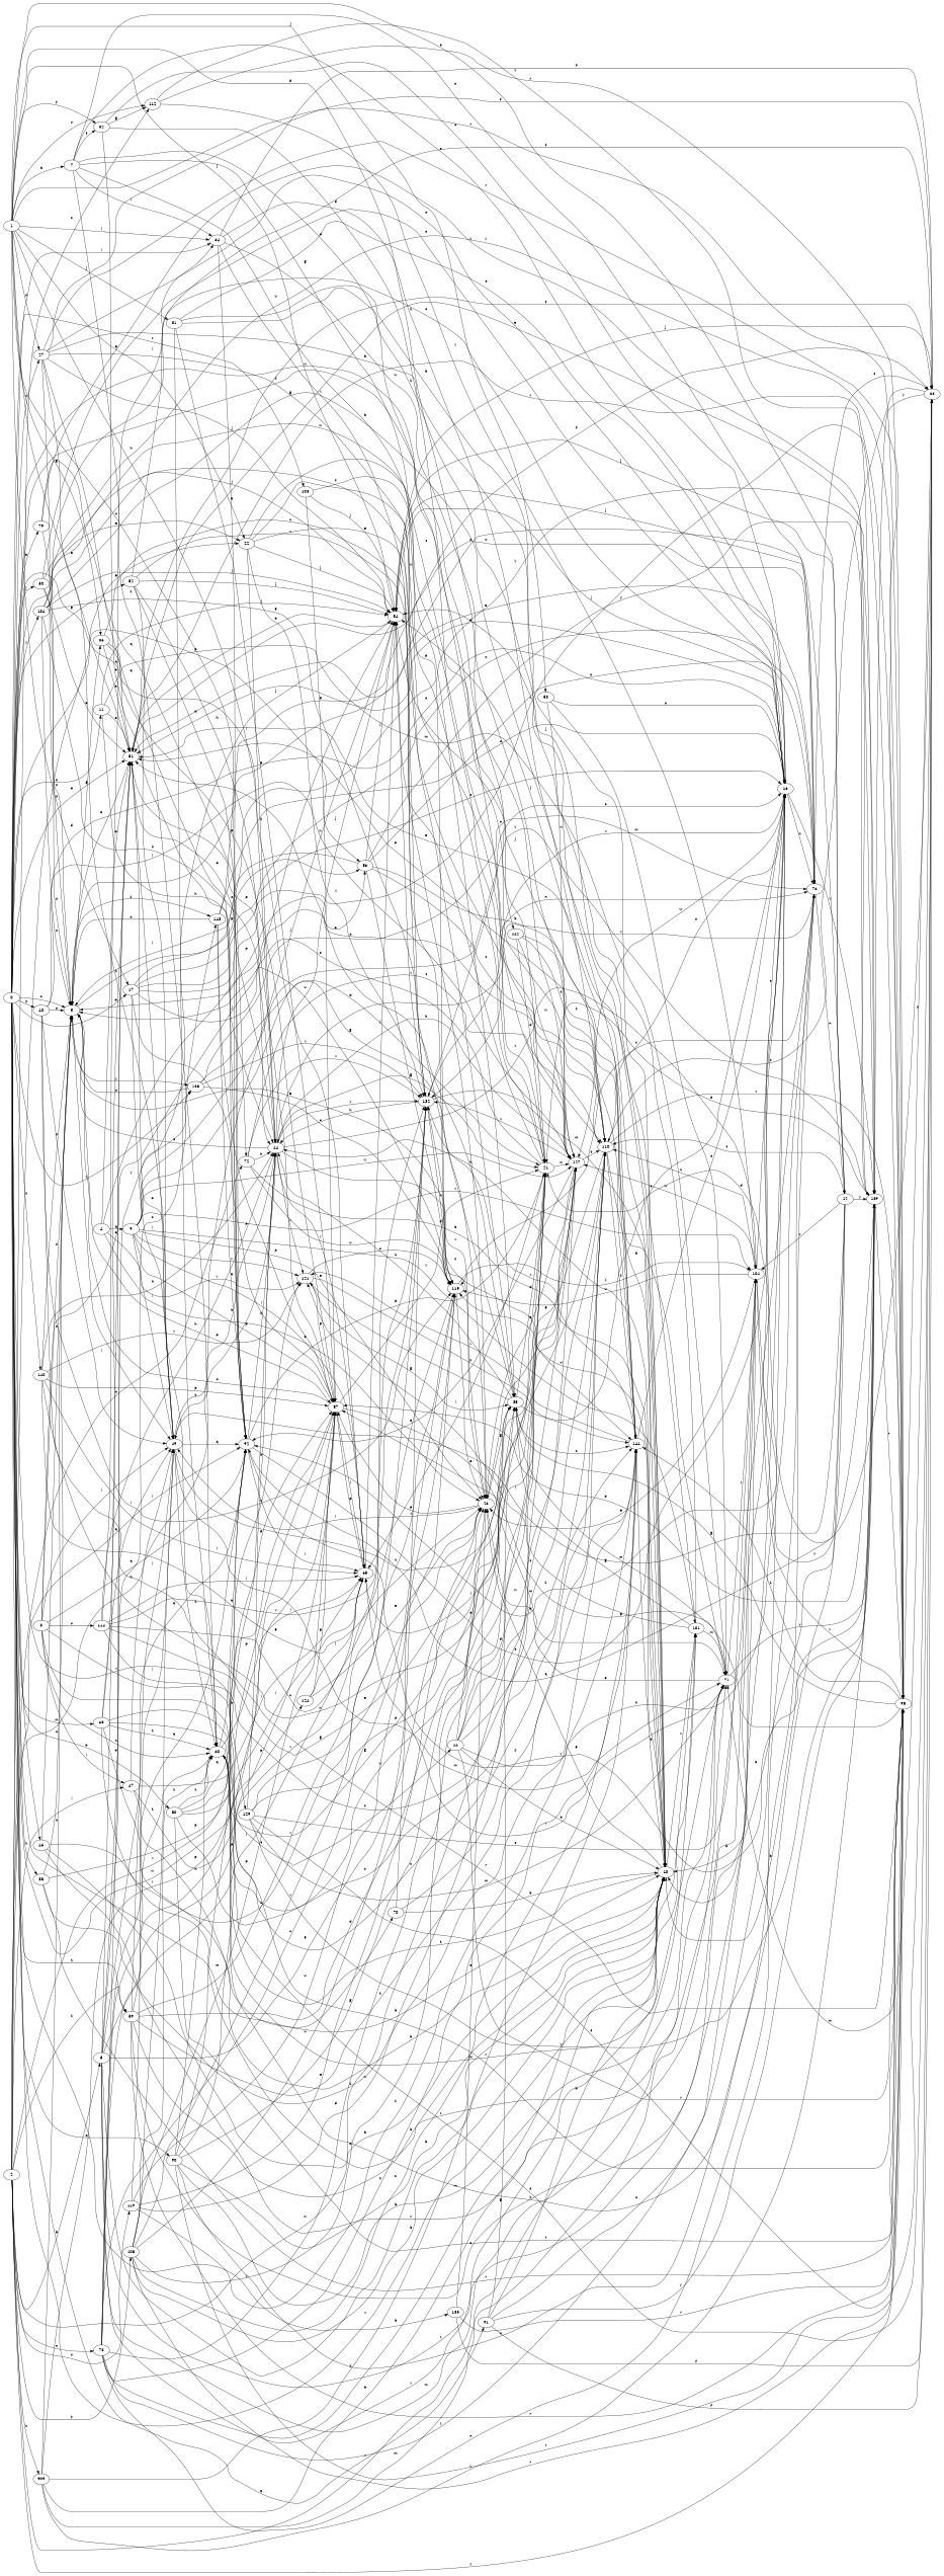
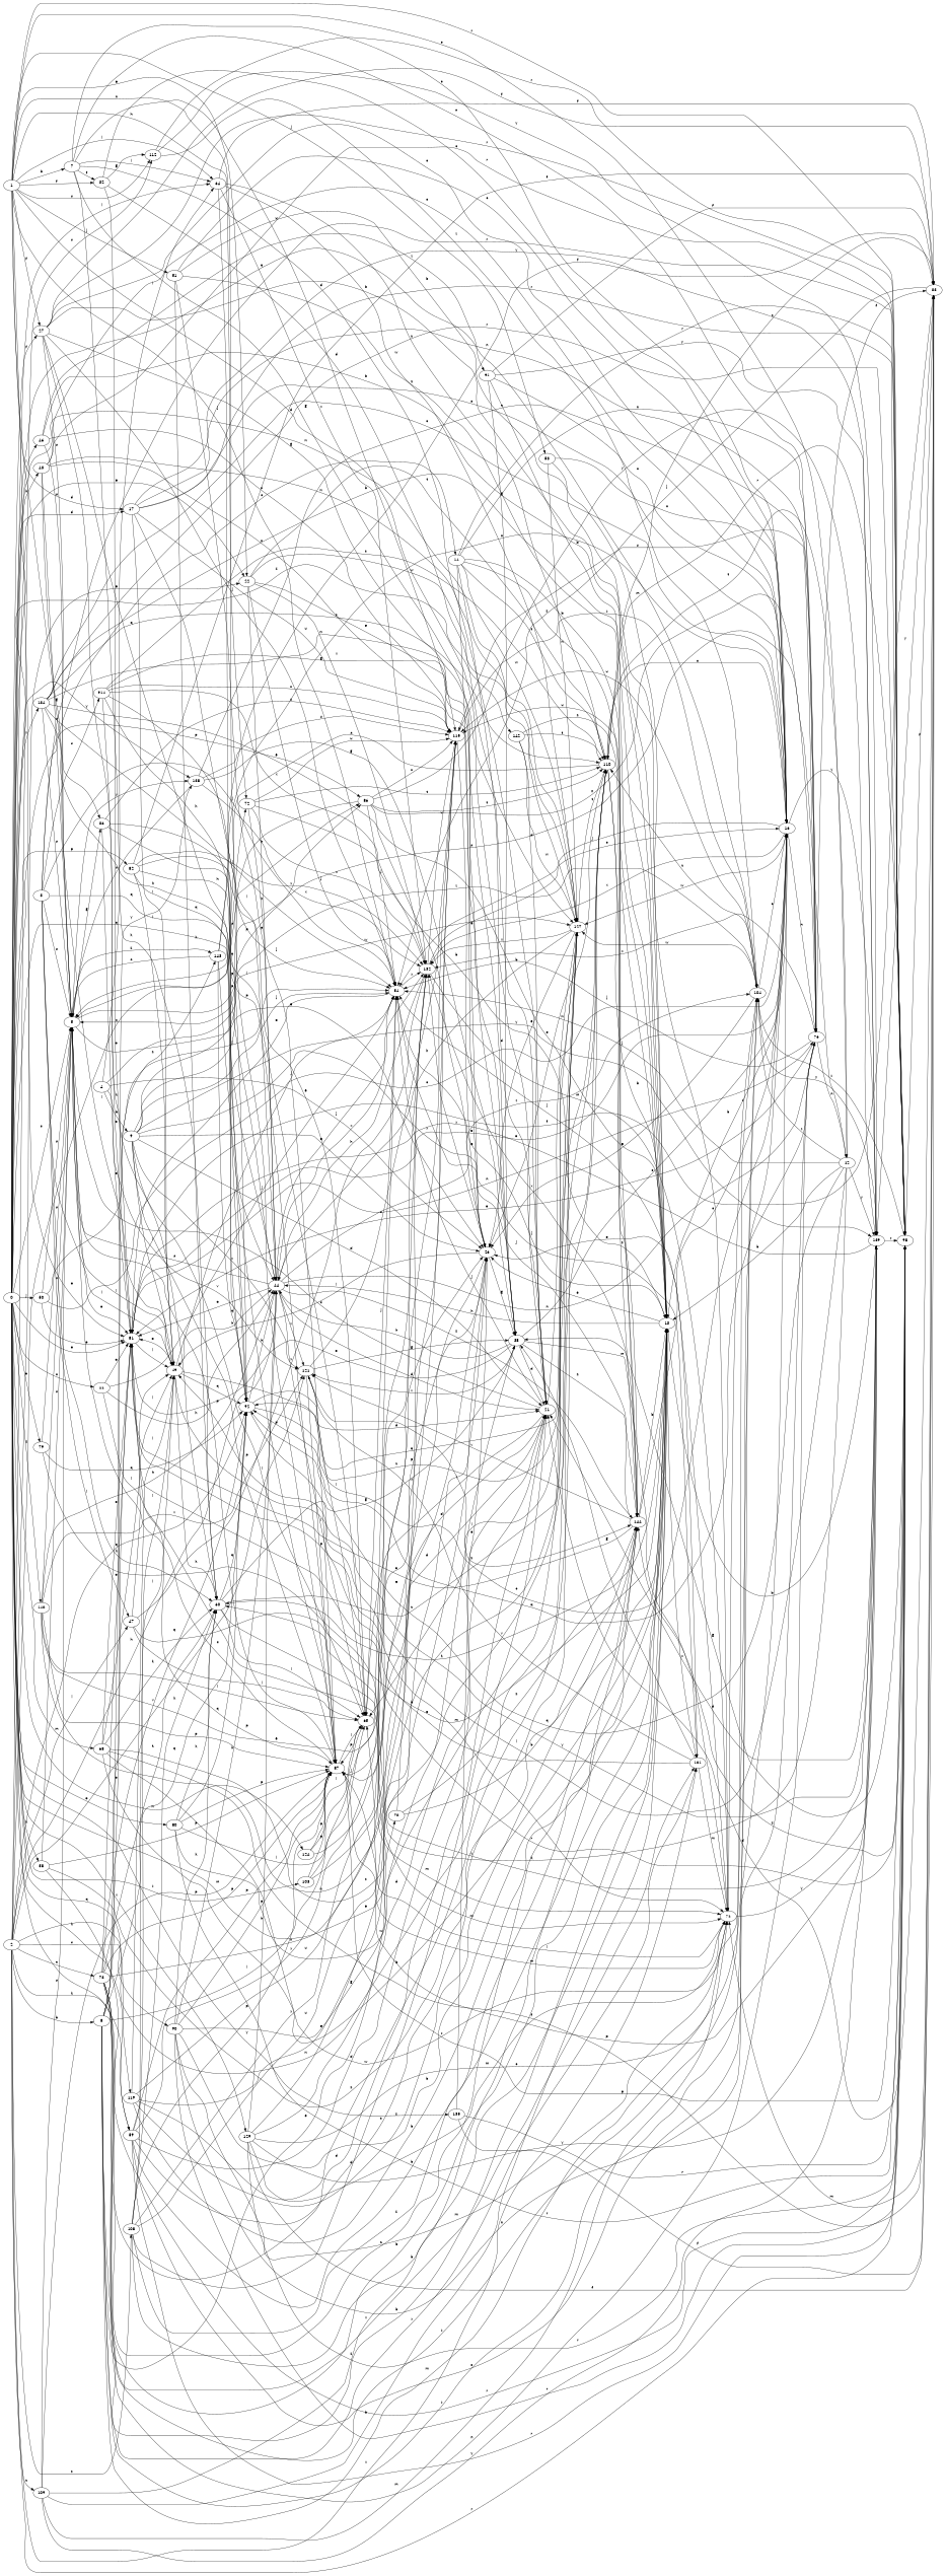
  strict digraph {
    fontname=Lato
    rankdir=LR
    node [fontname=Lato]
    edge [fontname=Lato]
    0
    5
    11
    17
    22
    27
    43
    46
    50
    58
    59
    64
    68
    70
    79
    80
    81
    82
    86
    90
    91
    92
    103
    124
    127
    129
    131
    134
    135
    138
    140
    142
    36
    49
    26
    87
    143
    44
    54
    71
    98
    16
    76
    115
    139
    110
    132
    60
    38
    n50 [label=13]
    33
    104
    144
    21
    65
    121
    1
    7
    12
    32
    51
    53
    72
    112
    2
    8
    47
    73
    108
-   109 [label=909]
+   109
    n71 [label=119]
    3
    14
-   114
+   114 [label=914]
    4
    9
    0 -> 5 [label=a]
    0 -> 11 [label=c]
    0 -> 17 [label=d]
    0 -> 22 [label=e]
    0 -> 27 [label=f]
    0 -> 43 [label=h]
    0 -> 46 [label=i]
    0 -> 50 [label=j]
    0 -> 58 [label=k]
    0 -> 59 [label=k]
    0 -> 64 [label=l]
    0 -> 68 [label=m]
    0 -> 70 [label=m]
    0 -> 79 [label=o]
    0 -> 80 [label=o]
    0 -> 81 [label=o]
    0 -> 82 [label=p]
    0 -> 86 [label=p]
    0 -> 90 [label=q]
    0 -> 91 [label=q]
    0 -> 92 [label=q]
    0 -> 103 [label=s]
    0 -> 124 [label=w]
    0 -> 127 [label=w]
    0 -> 129 [label=x]
    0 -> 131 [label=x]
    0 -> 134 [label=y]
    0 -> 135 [label=y]
    0 -> 138 [label=y]
    0 -> 140 [label=z]
    0 -> 142 [label=z]
    5 -> 81 [label=o]
    5 -> 86 [label=p]
    5 -> 138 [label=y]
    5 -> 36 [label=g]
    5 -> 49 [label=i]
    5 -> 26 [label=e]
    5 -> 87 [label=p]
    5 -> 143 [label=z]
    11 -> 81 [label=o]
    11 -> 44 [label=h]
    11 -> 54 [label=j]
    11 -> 71 [label=m]
    17 -> 49 [label=i]
    17 -> 87 [label=p]
    17 -> 98 [label=r]
    17 -> 16 [label=c]
    17 -> 76 [label=n]
    17 -> 115 [label=u]
    17 -> 139 [label=y]
    22 -> 127 [label=w]
    22 -> 26 [label=e]
    22 -> 44 [label=h]
    22 -> 54 [label=j]
    22 -> 110 [label=t]
    22 -> 132 [label=x]
    27 -> 5 [label=a]
    27 -> 92 [label=q]
    27 -> 54 [label=j]
    27 -> 98 [label=r]
    27 -> 16 [label=c]
    27 -> 60 [label=k]
    27 -> 38 [label=g]
    27 -> n50 [label=b]
    27 -> 33 [label=f]
    43 -> 5 [label=a]
    43 -> 127 [label=w]
    43 -> 49 [label=i]
    43 -> 98 [label=r]
    43 -> 16 [label=c]
    43 -> 115 [label=u]
    46 -> 5 [label=a]
    46 -> 115 [label=u]
    46 -> n50 [label=b]
    46 -> 104 [label=s]
    50 -> 5 [label=a]
    50 -> 81 [label=o]
    50 -> 54 [label=j]
    50 -> 16 [label=c]
    58 -> 5 [label=a]
    58 -> 87 [label=p]
    58 -> 98 [label=r]
    58 -> 144 [label=z]
    59 -> 49 [label=i]
    59 -> 87 [label=p]
    59 -> 98 [label=r]
    59 -> 16 [label=c]
    59 -> 110 [label=t]
    59 -> 132 [label=x]
    59 -> n50 [label=b]
    59 -> 21 [label=d]
    64 -> 92 [label=q]
    64 -> 127 [label=w]
    64 -> 110 [label=t]
    64 -> 132 [label=x]
    64 -> 33 [label=f]
    68 -> 81 [label=o]
    68 -> 49 [label=i]
    68 -> 110 [label=t]
    68 -> 60 [label=k]
    68 -> n50 [label=b]
    68 -> 33 [label=f]
    68 -> 104 [label=s]
    70 -> 132 [label=x]
    70 -> n50 [label=b]
    70 -> 144 [label=z]
    79 -> 5 [label=a]
    79 -> 92 [label=q]
    79 -> 139 [label=y]
    80 -> 92 [label=q]
    80 -> 127 [label=w]
    80 -> 87 [label=p]
    80 -> 98 [label=r]
    80 -> 60 [label=k]
    80 -> 65 [label=l]
    81 -> 49 [label=i]
    81 -> 87 [label=p]
    81 -> 98 [label=r]
    81 -> 76 [label=n]
    81 -> 33 [label=f]
    82 -> 92 [label=q]
    82 -> 49 [label=i]
    82 -> 44 [label=h]
    82 -> 54 [label=j]
    82 -> 132 [label=x]
    82 -> 33 [label=f]
    86 -> 5 [label=a]
    86 -> 54 [label=j]
    86 -> 76 [label=n]
    86 -> 115 [label=u]
    86 -> 139 [label=y]
    86 -> 110 [label=t]
    86 -> n50 [label=b]
    90 -> 87 [label=p]
    90 -> 44 [label=h]
    90 -> 71 [label=m]
    90 -> 98 [label=r]
    90 -> 76 [label=n]
    90 -> 60 [label=k]
    90 -> 38 [label=g]
    90 -> n50 [label=b]
    91 -> 16 [label=c]
    91 -> 139 [label=y]
    91 -> 38 [label=g]
    91 -> n50 [label=b]
    91 -> 33 [label=f]
    92 -> 44 [label=h]
    92 -> 16 [label=c]
    92 -> 139 [label=y]
    92 -> 21 [label=d]
    103 -> 87 [label=p]
    103 -> 54 [label=j]
    103 -> 21 [label=d]
    124 -> 26 [label=e]
    124 -> 87 [label=p]
    124 -> 65 [label=l]
    127 -> 92 [label=q]
    127 -> 26 [label=e]
    127 -> 44 [label=h]
    127 -> 110 [label=t]
    127 -> 132 [label=x]
    127 -> 65 [label=l]
    129 -> 26 [label=e]
    129 -> 44 [label=h]
    129 -> 71 [label=m]
-   108 -> 98 [label=r]
+   129 -> 98 [label=r]
    129 -> 16 [label=c]
    129 -> 139 [label=y]
    129 -> 33 [label=f]
    129 -> 21 [label=d]
    131 -> 81 [label=o]
    131 -> 54 [label=j]
    131 -> 71 [label=m]
    131 -> 38 [label=g]
    131 -> 121 [label=v]
    134 -> 5 [label=a]
    134 -> 127 [label=w]
    134 -> 26 [label=e]
    134 -> 44 [label=h]
    134 -> 54 [label=j]
    134 -> 98 [label=r]
    134 -> 16 [label=c]
    134 -> 110 [label=t]
    134 -> n50 [label=b]
    135 -> 26 [label=e]
    135 -> 98 [label=r]
    135 -> 33 [label=f]
    138 -> 5 [label=a]
    138 -> 76 [label=n]
    138 -> 115 [label=u]
    138 -> 132 [label=x]
    138 -> 38 [label=g]
    140 -> 5 [label=a]
    140 -> 127 [label=w]
    140 -> 26 [label=e]
    140 -> 87 [label=p]
    140 -> 44 [label=h]
    140 -> 65 [label=l]
    140 -> 121 [label=v]
    142 -> 127 [label=w]
    142 -> 110 [label=t]
    142 -> 144 [label=z]
    142 -> 21 [label=d]
    36 -> 81 [label=o]
    36 -> 87 [label=p]
    36 -> 115 [label=u]
    36 -> 65 [label=l]
    49 -> 81 [label=o]
    49 -> 92 [label=q]
    49 -> 44 [label=h]
    49 -> 54 [label=j]
    49 -> 71 [label=m]
    49 -> 110 [label=t]
    49 -> 60 [label=k]
    26 -> 49 [label=i]
    26 -> 87 [label=p]
    26 -> 132 [label=x]
    26 -> 38 [label=g]
    87 -> 5 [label=a]
    87 -> 71 [label=m]
    87 -> 21 [label=d]
    87 -> 65 [label=l]
    143 -> 5 [label=a]
    143 -> 92 [label=q]
    143 -> 87 [label=p]
    143 -> 16 [label=c]
    143 -> 33 [label=f]
    44 -> 5 [label=a]
    44 -> 81 [label=o]
    44 -> 54 [label=j]
    44 -> 76 [label=n]
    44 -> 132 [label=x]
    44 -> 104 [label=s]
    44 -> 144 [label=z]
    44 -> 21 [label=d]
    44 -> 65 [label=l]
    44 -> 121 [label=v]
    54 -> 81 [label=o]
    54 -> 132 [label=x]
    71 -> 26 [label=e]
    71 -> 139 [label=y]
    71 -> 104 [label=s]
    71 -> 65 [label=l]
    98 -> 87 [label=p]
    98 -> 38 [label=g]
    98 -> 33 [label=f]
    98 -> 104 [label=s]
    98 -> 144 [label=z]
    16 -> 81 [label=o]
    16 -> 127 [label=w]
    16 -> 54 [label=j]
    16 -> 76 [label=n]
    16 -> 139 [label=y]
    16 -> 132 [label=x]
    16 -> n50 [label=b]
    76 -> 81 [label=o]
    76 -> 92 [label=q]
    76 -> 54 [label=j]
    76 -> 115 [label=u]
    76 -> 132 [label=x]
    76 -> 33 [label=f]
    76 -> 12 [label=n]
    115 -> 26 [label=e]
    115 -> 104 [label=s]
    139 -> 81 [label=o]
    139 -> 87 [label=p]
    139 -> 98 [label=r]
    139 -> n50 [label=b]
    139 -> 21 [label=d]
    110 -> 5 [label=a]
    110 -> 26 [label=e]
    110 -> 98 [label=r]
    110 -> 16 [label=c]
    110 -> n50 [label=b]
    110 -> 144 [label=z]
    132 -> 44 [label=h]
    132 -> 71 [label=m]
    132 -> 16 [label=c]
    132 -> 115 [label=u]
    60 -> 92 [label=q]
    60 -> 71 [label=m]
    60 -> 110 [label=t]
    60 -> 38 [label=g]
    60 -> 65 [label=l]
    38 -> 81 [label=o]
    38 -> 44 [label=h]
    38 -> 71 [label=m]
    38 -> 16 [label=c]
    38 -> 144 [label=z]
    38 -> 21 [label=d]
    38 -> 121 [label=v]
    n50 -> 131 [label=x]
    n50 -> 26 [label=e]
    n50 -> 44 [label=h]
    n50 -> 54 [label=j]
    n50 -> 115 [label=u]
    n50 -> 60 [label=k]
    33 -> 54 [label=j]
    33 -> 71 [label=m]
    33 -> 139 [label=y]
    33 -> 110 [label=t]
    33 -> 21 [label=d]
    104 -> 127 [label=w]
    104 -> 26 [label=e]
    104 -> 16 [label=c]
    104 -> 115 [label=u]
    104 -> 139 [label=y]
    104 -> 110 [label=t]
    144 -> 81 [label=o]
    144 -> 54 [label=j]
    144 -> 16 [label=c]
    144 -> 132 [label=x]
    144 -> n50 [label=b]
    144 -> 121 [label=v]
    21 -> 5 [label=a]
    21 -> 127 [label=w]
    21 -> 54 [label=j]
    21 -> 65 [label=l]
    65 -> 87 [label=p]
    65 -> 54 [label=j]
    121 -> 87 [label=p]
    121 -> 115 [label=u]
    121 -> 38 [label=g]
    121 -> 144 [label=z]
-   92 -> 65 [label=l]
+   121 -> 65 [label=l]
    1 -> 17 [label=d]
    1 -> 22 [label=e]
    1 -> 27 [label=f]
    1 -> 64 [label=l]
    1 -> 81 [label=o]
    1 -> 36 [label=g]
    1 -> 44 [label=h]
    1 -> 54 [label=j]
    1 -> 98 [label=r]
    1 -> 21 [label=d]
    1 -> 7 [label=b]
    1 -> 12 [label=c]
    1 -> 32 [label=f]
    1 -> 51 [label=j]
    1 -> 53 [label=j]
    1 -> 72 [label=n]
    1 -> 112 [label=u]
    7 -> 64 [label=l]
    7 -> 16 [label=c]
    7 -> 76 [label=n]
    7 -> 115 [label=u]
    7 -> 60 [label=k]
    7 -> 38 [label=g]
    7 -> 21 [label=d]
    7 -> 32 [label=f]
    12 -> 5 [label=a]
    12 -> 92 [label=q]
    12 -> 49 [label=i]
    12 -> 54 [label=j]
    12 -> 139 [label=y]
    12 -> 110 [label=t]
    12 -> 60 [label=k]
    12 -> n50 [label=b]
    12 -> 104 [label=s]
    32 -> 81 [label=o]
    32 -> 16 [label=c]
    32 -> 21 [label=d]
    32 -> 112 [label=g]
    51 -> 87 [label=p]
    51 -> 16 [label=c]
    51 -> 60 [label=k]
    51 -> n50 [label=b]
    51 -> 144 [label=z]
    53 -> 127 [label=w]
    53 -> 71 [label=m]
    53 -> 16 [label=c]
    72 -> 44 [label=h]
    72 -> 115 [label=u]
    72 -> 110 [label=t]
    72 -> 132 [label=x]
    72 -> n50 [label=b]
    112 -> 98 [label=r]
    112 -> 139 [label=y]
    112 -> 104 [label=s]
    2 -> 22 [label=e]
    2 -> 59 [label=k]
    2 -> 92 [label=q]
    2 -> 127 [label=w]
    2 -> 131 [label=x]
    2 -> 44 [label=h]
    2 -> 98 [label=r]
    2 -> 121 [label=v]
    2 -> 72 [label=n]
    2 -> 112 [label=u]
    2 -> 8 [label=b]
    2 -> 47 [label=i]
    2 -> 73 [label=n]
    2 -> 108 [label=t]
    2 -> 109 [label=t]
    2 -> n71 [label=u]
    8 -> 81 [label=o]
    8 -> 92 [label=q]
    8 -> 131 [label=x]
    8 -> 138 [label=y]
    8 -> 26 [label=e]
    8 -> 143 [label=z]
    8 -> 71 [label=m]
    8 -> n50 [label=b]
    8 -> 104 [label=s]
    8 -> 65 [label=l]
    47 -> 49 [label=i]
    47 -> 132 [label=x]
    47 -> n50 [label=b]
    47 -> 65 [label=l]
    73 -> 81 [label=o]
    73 -> 92 [label=q]
    73 -> 87 [label=p]
    73 -> 76 [label=n]
    73 -> 115 [label=u]
    73 -> 60 [label=k]
    73 -> n50 [label=b]
    73 -> 104 [label=s]
    73 -> 144 [label=z]
    73 -> 21 [label=d]
    108 -> 49 [label=i]
    108 -> 87 [label=p]
    108 -> 115 [label=u]
    108 -> 132 [label=x]
    108 -> 60 [label=k]
    108 -> n50 [label=b]
    108 -> 144 [label=z]
    108 -> 21 [label=d]
    109 -> 5 [label=a]
    109 -> 87 [label=p]
    109 -> 71 [label=m]
    109 -> 139 [label=y]
    109 -> n50 [label=b]
    109 -> 144 [label=z]
    n71 -> 127 [label=w]
    n71 -> 49 [label=i]
    n71 -> 26 [label=e]
    n71 -> 115 [label=u]
+   n71 -> n50 [label=b]
    n71 -> 144 [label=z]
    3 -> 5 [label=a]
    3 -> 92 [label=q]
    3 -> 49 [label=i]
    3 -> 54 [label=j]
    3 -> 98 [label=r]
    3 -> 60 [label=k]
    3 -> 47 [label=i]
    3 -> 14 [label=c]
    3 -> 114 [label=u]
    14 -> 127 [label=w]
    14 -> 26 [label=e]
    14 -> 98 [label=r]
    14 -> 76 [label=n]
    14 -> 110 [label=t]
    14 -> n50 [label=b]
    14 -> 144 [label=z]
    14 -> 21 [label=d]
    114 -> 81 [label=o]
    114 -> 44 [label=h]
    114 -> 115 [label=u]
    114 -> 110 [label=t]
    114 -> 132 [label=x]
    114 -> 38 [label=g]
    114 -> 65 [label=l]
    4 -> 64 [label=l]
    4 -> 86 [label=p]
    4 -> 26 [label=e]
    4 -> 121 [label=v]
    4 -> 9 [label=b]
    9 -> 127 [label=w]
    9 -> 131 [label=x]
    9 -> 49 [label=i]
    9 -> 26 [label=e]
    9 -> 87 [label=p]
    9 -> 54 [label=j]
    9 -> 139 [label=y]
    9 -> 104 [label=s]
    9 -> 21 [label=d]
    9 -> 65 [label=l]
    9 -> 121 [label=v]
  }
